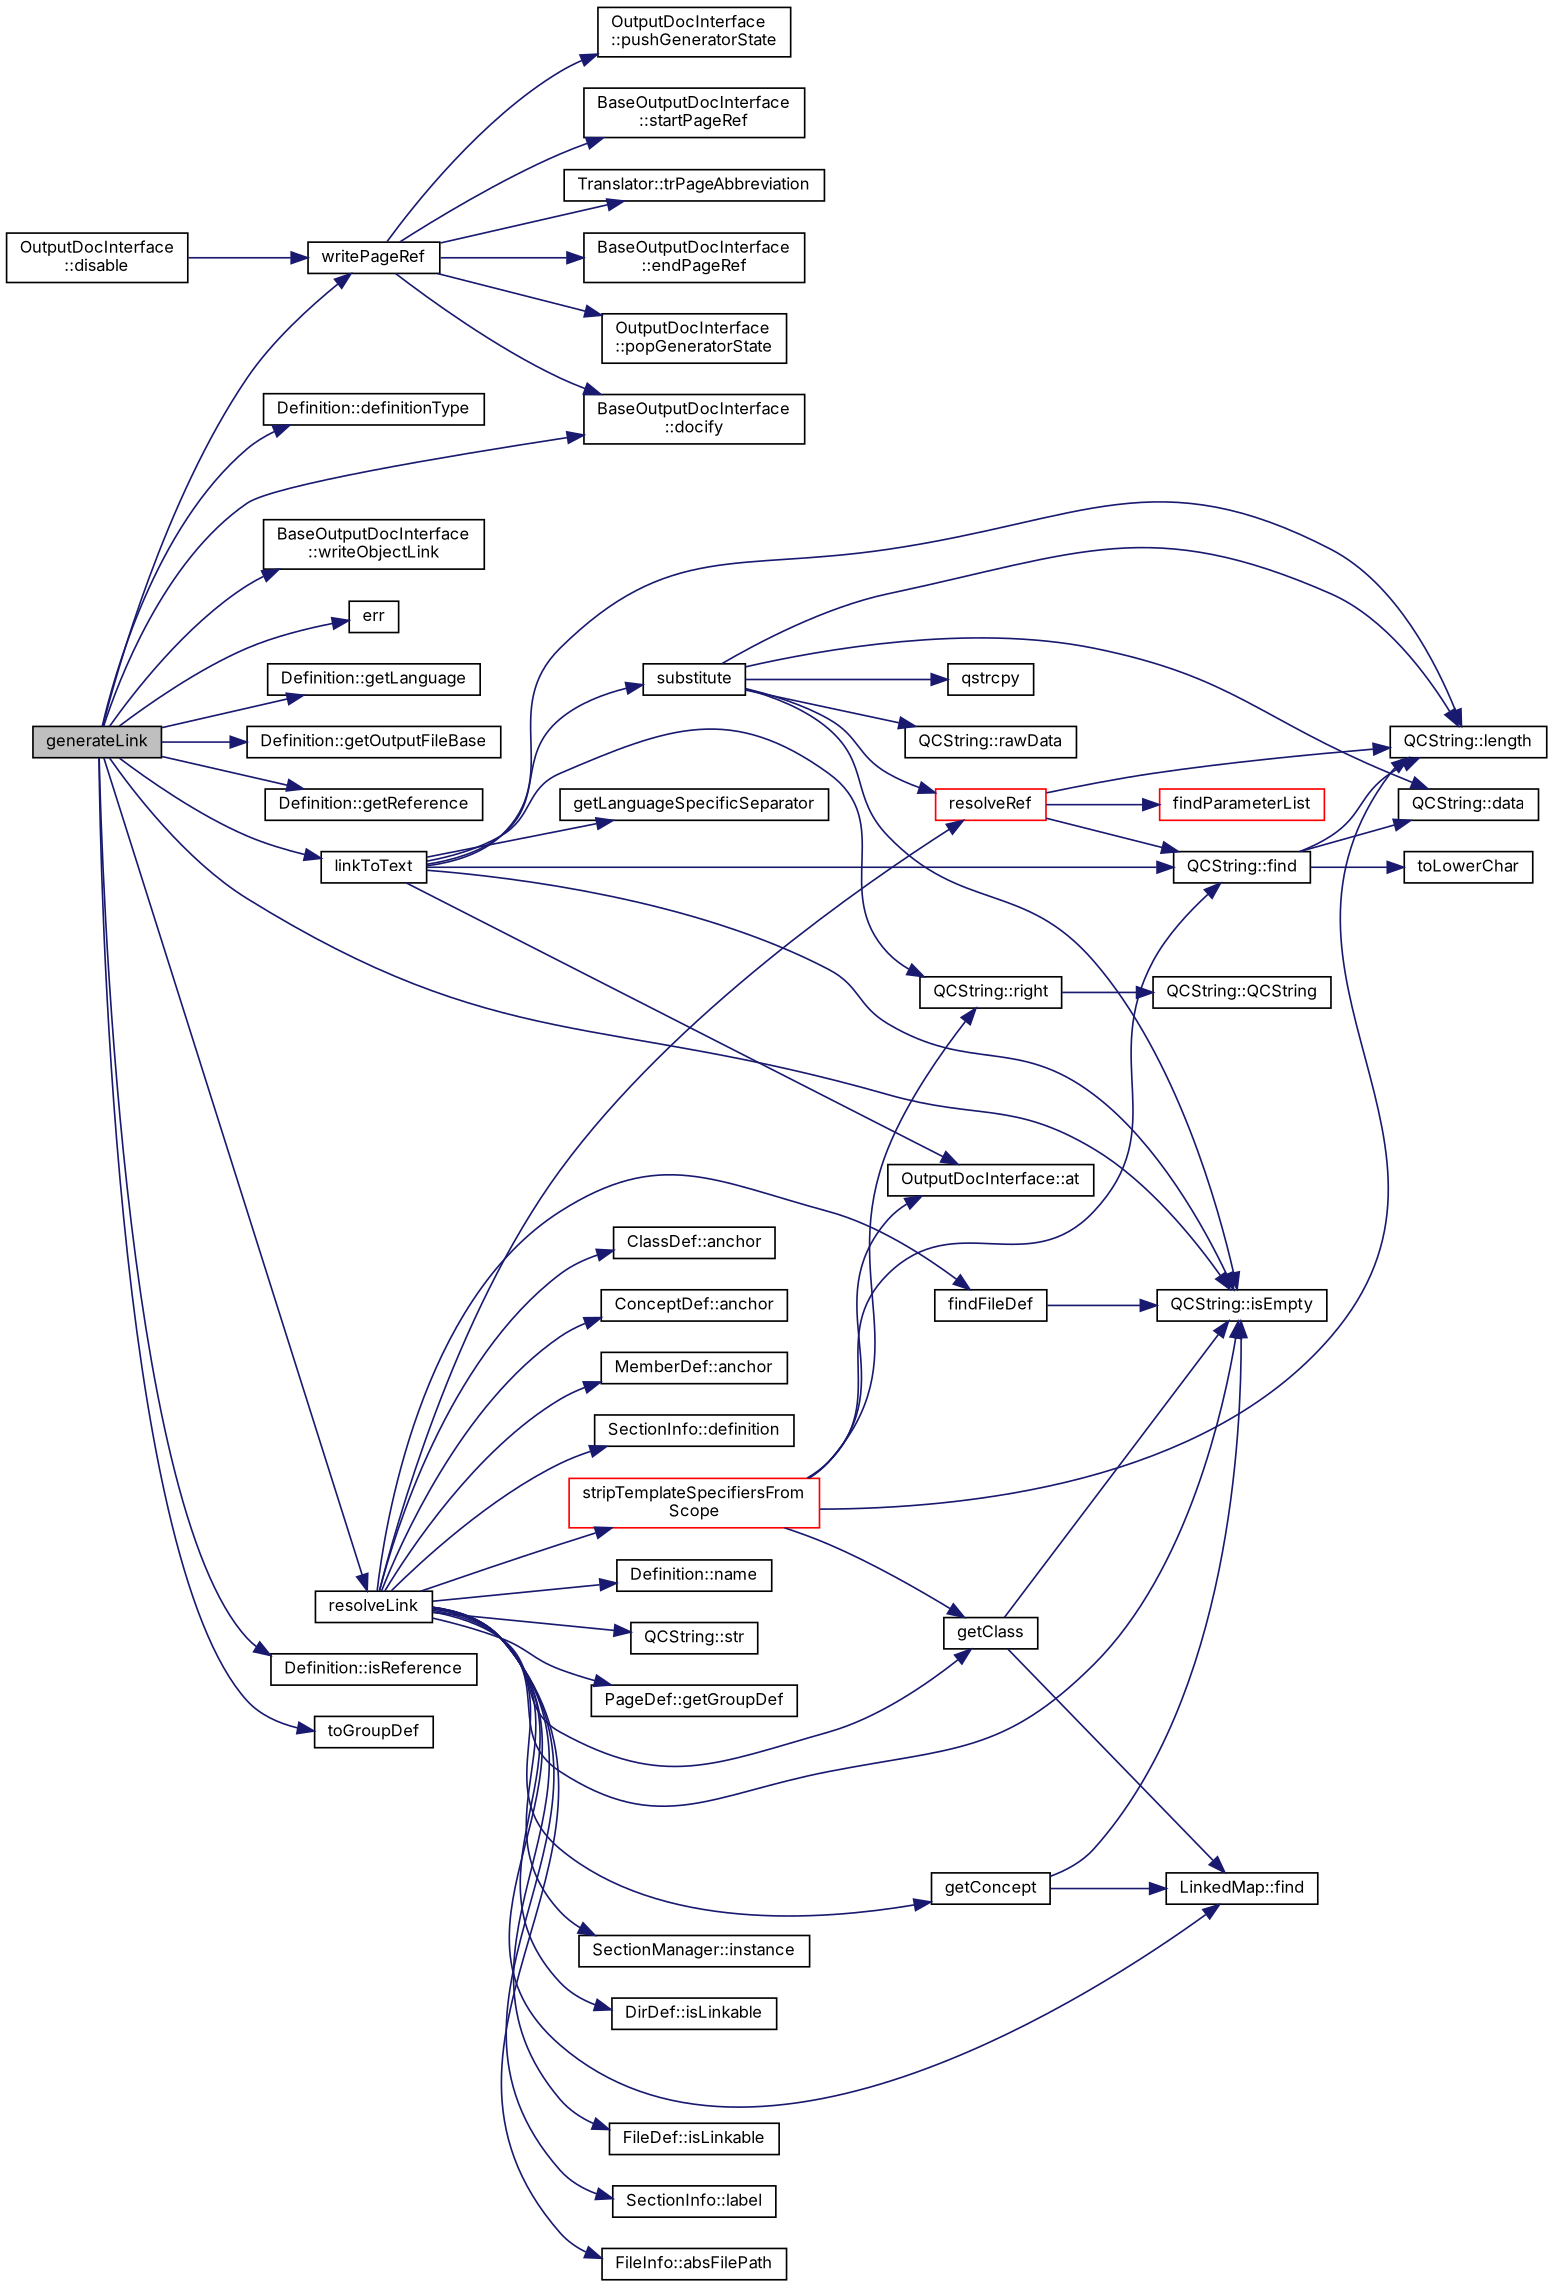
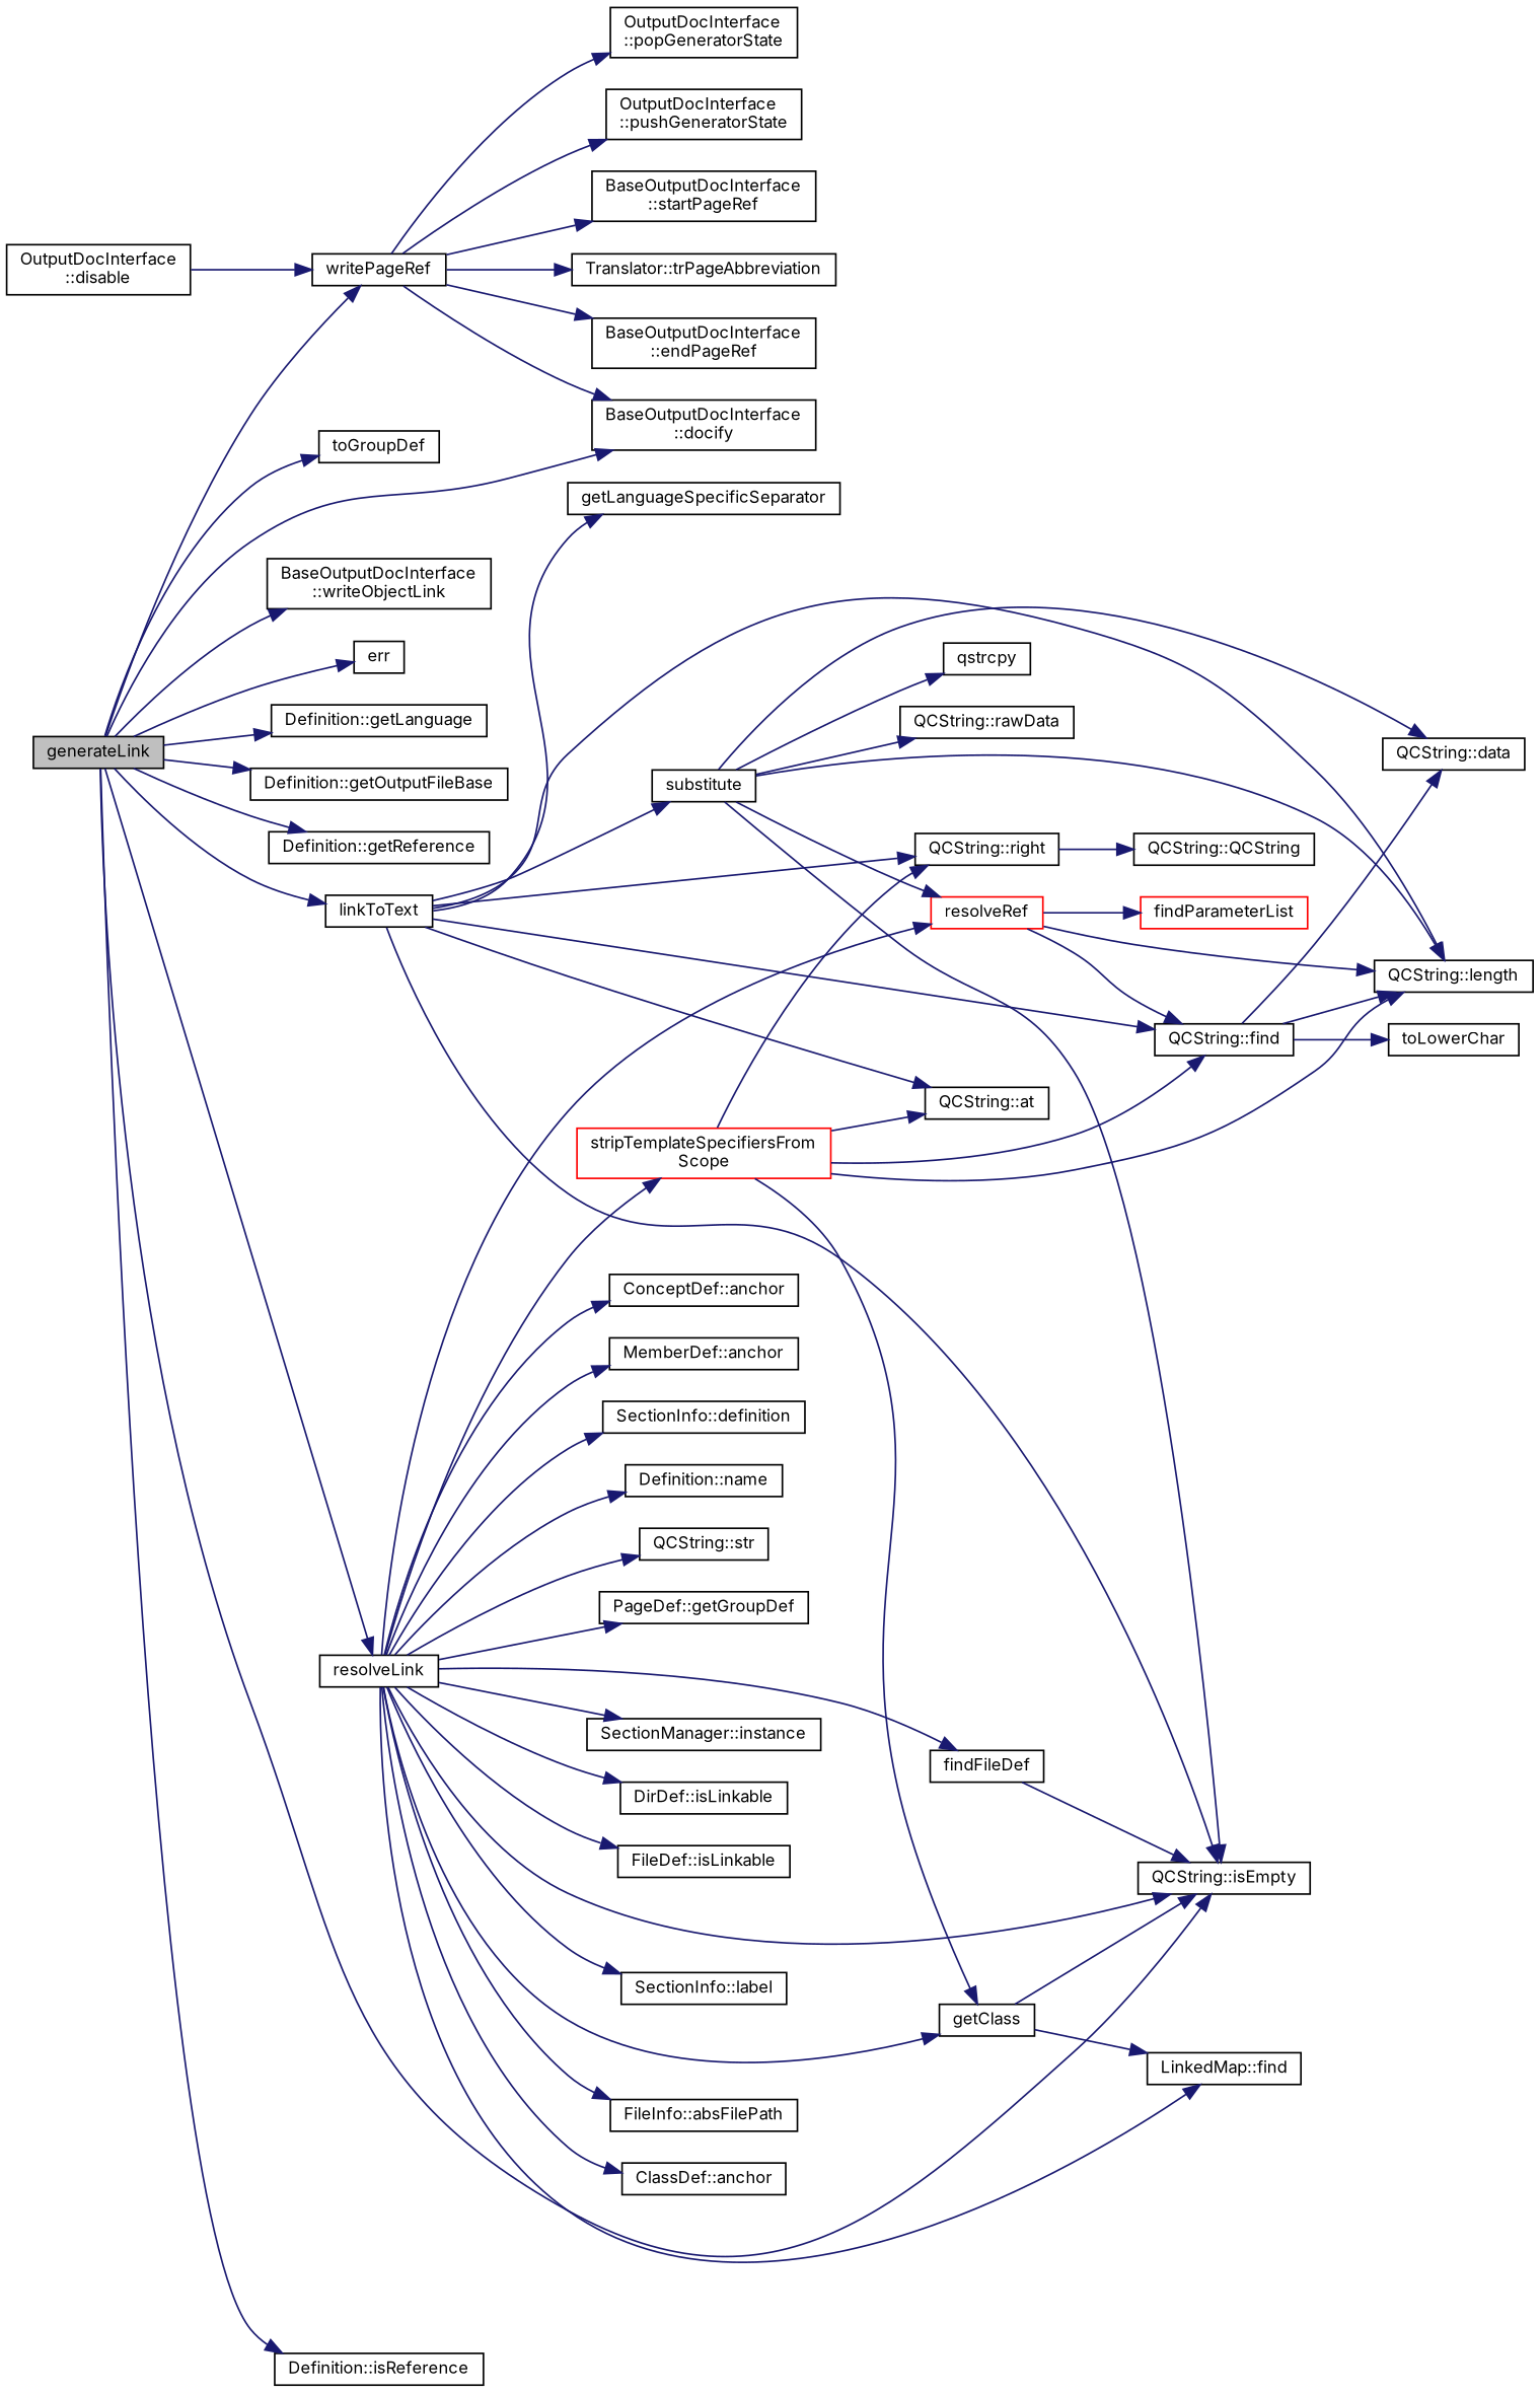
  digraph {
    fontname=Inter
    rankdir=LR
    node [color=black fillcolor=white fontname=Inter fontsize=10 shape=record style=filled]
    edge [color=midnightblue fontname=Inter fontsize=10 labelfontname=Helvetica labelfontsize=10 style=solid]
    n1 [fillcolor=grey75 fontcolor=black height=0.2 label=generateLink width=0.4]
-   n2 [height=0.2 label="Definition::definitionType" width=0.4]
    n3 [height=0.2 label="BaseOutputDocInterface\l::docify" width=0.4]
    n4 [height=0.2 label=err width=0.4]
    n5 [height=0.2 label="Definition::getLanguage" width=0.4]
    n6 [height=0.2 label="Definition::getOutputFileBase" width=0.4]
    n7 [height=0.2 label="Definition::getReference" width=0.4]
    n8 [height=0.2 label="QCString::isEmpty" width=0.4]
    n9 [height=0.2 label="Definition::isReference" width=0.4]
    n10 [height=0.2 label=linkToText width=0.4]
    n11 [height=0.2 label=resolveLink width=0.4]
    n12 [height=0.2 label=toGroupDef width=0.4]
    n13 [height=0.2 label="BaseOutputDocInterface\l::writeObjectLink" width=0.4]
    n14 [height=0.2 label=writePageRef width=0.4]
-   n15 [height=0.2 label="OutputDocInterface::at" width=0.4]
+   n15 [height=0.2 label="QCString::at" width=0.4]
    n16 [height=0.2 label="QCString::find" width=0.4]
    n17 [height=0.2 label="QCString::length" width=0.4]
    n18 [height=0.2 label=getLanguageSpecificSeparator width=0.4]
    n19 [height=0.2 label="QCString::right" width=0.4]
    n20 [height=0.2 label=substitute width=0.4]
    n21 [height=0.2 label="FileInfo::absFilePath" width=0.4]
    n22 [height=0.2 label="ClassDef::anchor" width=0.4]
    n23 [height=0.2 label="ConceptDef::anchor" width=0.4]
    n24 [height=0.2 label="MemberDef::anchor" width=0.4]
    n25 [height=0.2 label="SectionInfo::definition" width=0.4]
    n26 [height=0.2 label="LinkedMap::find" width=0.4]
    n27 [height=0.2 label=findFileDef width=0.4]
    n28 [height=0.2 label=getClass width=0.4]
-   n29 [height=0.2 label=getConcept width=0.4]
    n30 [height=0.2 label="PageDef::getGroupDef" width=0.4]
    n31 [height=0.2 label="SectionManager::instance" width=0.4]
    n32 [height=0.2 label="DirDef::isLinkable" width=0.4]
    n33 [height=0.2 label="FileDef::isLinkable" width=0.4]
    n34 [height=0.2 label="SectionInfo::label" width=0.4]
    n35 [height=0.2 label="Definition::name" width=0.4]
    n36 [color=red height=0.2 label=resolveRef width=0.4]
    n37 [height=0.2 label="QCString::str" width=0.4]
    n38 [color=red height=0.2 label="stripTemplateSpecifiersFrom\lScope" width=0.4]
    n39 [height=0.2 label="BaseOutputDocInterface\l::endPageRef" width=0.4]
    n40 [height=0.2 label="OutputDocInterface\l::popGeneratorState" width=0.4]
    n41 [height=0.2 label="OutputDocInterface\l::pushGeneratorState" width=0.4]
    n42 [height=0.2 label="BaseOutputDocInterface\l::startPageRef" width=0.4]
    n43 [height=0.2 label="Translator::trPageAbbreviation" width=0.4]
    n44 [height=0.2 label="QCString::data" width=0.4]
    n45 [height=0.2 label=toLowerChar width=0.4]
    n46 [height=0.2 label="QCString::QCString" width=0.4]
    n47 [height=0.2 label=qstrcpy width=0.4]
    n48 [height=0.2 label="QCString::rawData" width=0.4]
    n49 [color=red height=0.2 label=findParameterList width=0.4]
    n50 [height=0.2 label="OutputDocInterface\l::disable" width=0.4]
-   n1 -> n2
    n1 -> n3
    n1 -> n4
    n1 -> n5
    n1 -> n6
    n1 -> n7
    n1 -> n8
    n1 -> n9
    n1 -> n10
    n1 -> n11
    n1 -> n12
    n1 -> n13
    n1 -> n14
    n10 -> n8
    n10 -> n15
    n10 -> n16
    n10 -> n17
    n10 -> n18
    n10 -> n19
    n10 -> n20
    n11 -> n8
    n11 -> n21
    n11 -> n22
    n11 -> n23
    n11 -> n24
    n11 -> n25
    n11 -> n26
    n11 -> n27
    n11 -> n28
-   n11 -> n29
    n11 -> n30
    n11 -> n31
    n11 -> n32
    n11 -> n33
    n11 -> n34
    n11 -> n35
    n11 -> n36
    n11 -> n37
    n11 -> n38
    n14 -> n3
    n14 -> n39
    n14 -> n40
    n14 -> n41
    n14 -> n42
    n14 -> n43
    n16 -> n17
    n16 -> n44
    n16 -> n45
    n19 -> n46
    n20 -> n8
    n20 -> n17
    n20 -> n36
    n20 -> n44
    n20 -> n47
    n20 -> n48
    n27 -> n8
    n28 -> n8
    n28 -> n26
-   n29 -> n8
-   n29 -> n26
    n36 -> n16
    n36 -> n17
    n36 -> n49
    n38 -> n15
    n38 -> n16
    n38 -> n17
    n38 -> n19
    n38 -> n28
    n50 -> n14
  }
